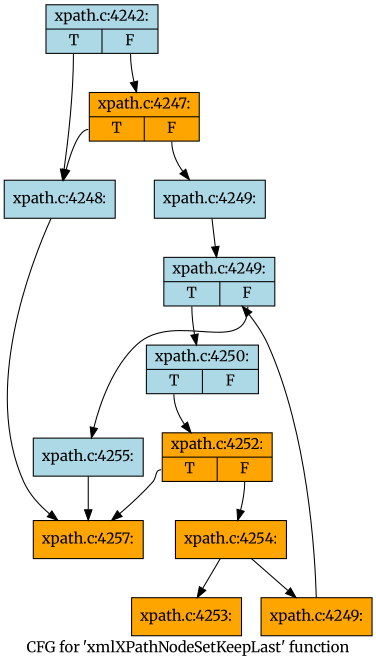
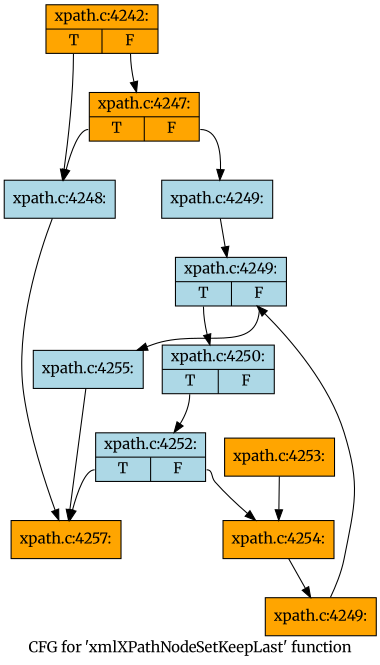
  digraph {
    fontname=Merriweather
    label="CFG for 'xmlXPathNodeSetKeepLast' function"
    node [fillcolor=lightblue fontname=Merriweather shape=record style=filled]
    edge [fontname=Merriweather]
-   n1 [label="{xpath.c:4242:|{<s0>T|<s1>F}}"]
+   n1 [fillcolor=orange label="{xpath.c:4242:|{<s0>T|<s1>F}}"]
    n2 [label="{xpath.c:4248:}"]
    n3 [fillcolor=orange label="{xpath.c:4247:|{<s0>T|<s1>F}}"]
    n4 [fillcolor=orange label="{xpath.c:4257:}"]
    n5 [label="{xpath.c:4249:}"]
    n6 [label="{xpath.c:4249:|{<s0>T|<s1>F}}"]
    n7 [label="{xpath.c:4250:|{<s0>T|<s1>F}}"]
    n8 [label="{xpath.c:4255:}"]
-   n9 [fillcolor=orange label="{xpath.c:4252:|{<s0>T|<s1>F}}"]
+   n9 [label="{xpath.c:4252:|{<s0>T|<s1>F}}"]
    n10 [fillcolor=orange label="{xpath.c:4254:}"]
    n11 [fillcolor=orange label="{xpath.c:4249:}"]
    n12 [fillcolor=orange label="{xpath.c:4253:}"]
    n1 -> n2 [tailport=s0]
    n1 -> n3 [tailport=s1]
    n2 -> n4
    n3 -> n2 [tailport=s0]
    n3 -> n5 [tailport=s1]
    n5 -> n6
    n6 -> n7 [tailport=s0]
    n6 -> n8 [tailport=s1]
    n7 -> n9 [tailport=s0]
    n8 -> n4
    n9 -> n4 [tailport=s0]
    n9 -> n10 [tailport=s1]
    n10 -> n11
    n11 -> n6
-   n10 -> n12
+   n12 -> n10
  }
